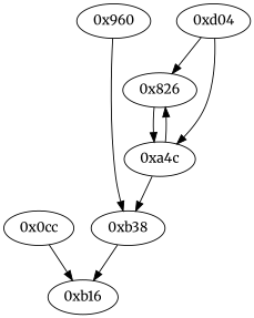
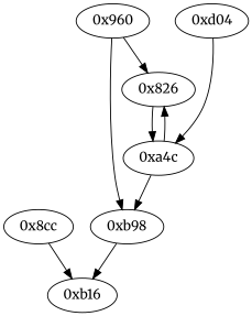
  strict digraph {
    "edge"="{}"
    file="/Users/mark/Documents/deobfus-2019-ccs/ALL-CFG/basic-algorithms/lcm/1836_recovered.dot"
    fontname=Merriweather
    "graph"="{u'file': u'/Users/mark/Documents/deobfus-2019-ccs/ALL-CFG/basic-algorithms/lcm/1836_recovered.dot'}"
    "node"="{u'opcode': u''}"
    node [fontname=Merriweather]
    edge [fontname=Merriweather]
    n1 [label="0x826" opcode="[u'ldr', u'ldr', u'ldr', u'ldr', u'add', u'sub', u'sub', u'mul', u'mvn', u'ldr', u'orr', u'mov', u'cmn', u'mov', u'ldr', u'cmp', u'mov', u'mov', u'mov', u'cmn', u'mov', u'mov', u'teq', u'mov', u'b']"]
    "0xa4c" [opcode="[u'str', u'ldr', u'ldr', u'bl', u'ldr']"]
-   "0xb98" [opcode="[u'ldr', u'ldr', u'ldr', u'ldr', u'ldr', u'sub', u'sub', u'add', u'mul', u'mvn', u'ldr', u'orr', u'mov', u'cmn', u'mov', u'ldr', u'cmp', u'mov', u'mov', u'mov', u'cmn', u'mov', u'mov', u'teq', u'mov', u'b']" label="0xb38"]
+   "0xb98" [opcode="[u'ldr', u'ldr', u'ldr', u'ldr', u'ldr', u'sub', u'sub', u'add', u'mul', u'mvn', u'ldr', u'orr', u'mov', u'cmn', u'mov', u'ldr', u'cmp', u'mov', u'mov', u'mov', u'cmn', u'mov', u'mov', u'teq', u'mov', u'b']"]
    "0x960" [opcode="[u'ldr', u'ldr', u'bl', u'ldr', u'b']"]
    n5 [label="0xb16" opcode="[u'ldr', u'mov', u'str', u'ldr', u'ldr', u'sub', u'mul', u'mov', u'eor', u'and', u'ldr', u'mov', u'ldr', u'cmp', u'mov', u'teq', u'ldr', u'mov', u'cmp', u'mov', u'mov', u'cmp', u'mov', u'b']"]
-   "0x8cc" [opcode="[u'ldr', u'ldr', u'ldr', u'sub', u'mul', u'mvn', u'ldr', u'orr', u'mov', u'cmn', u'mov', u'ldr', u'cmp', u'mov', u'mov', u'mov', u'cmn', u'mov', u'mov', u'teq', u'mov', u'b']" label="0x0cc"]
+   "0x8cc" [opcode="[u'ldr', u'ldr', u'ldr', u'sub', u'mul', u'mvn', u'ldr', u'orr', u'mov', u'cmn', u'mov', u'ldr', u'cmp', u'mov', u'mov', u'mov', u'cmn', u'mov', u'mov', u'teq', u'mov', u'b']"]
    "0xd04" [opcode="[u'sub', u'str', u'ldr', u'bl', u'bl', u'ldr', u'ldr', u'ldrb', u'str', u'ldr', u'ldrb', u'str', u'ldr', u'ldr', u'ldr', u'ldr', u'cmp', u'ldr', u'mov', u'b']"]
    n1 -> "0xa4c"
    "0xa4c" -> n1
    "0xa4c" -> "0xb98"
    "0xb98" -> n5
-   "0xd04" -> n1
+   "0x960" -> n1
    "0x960" -> "0xb98"
    "0x8cc" -> n5
    "0xd04" -> "0xa4c"
  }
